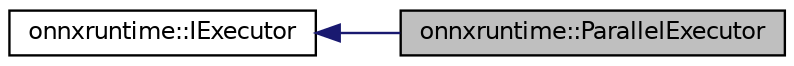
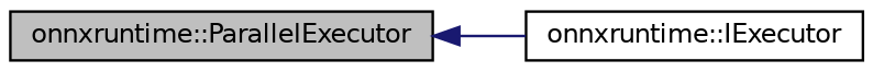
  digraph {
    rankdir=LR
    node [color=black fontname=Helvetica fontsize=10 shape=record style=filled]
    n1 [fillcolor=grey75 fontcolor=black height=0.2 label="onnxruntime::ParallelExecutor" width=0.4]
    n2 [fillcolor=white height=0.2 label="onnxruntime::IExecutor" width=0.4]
-   n2 -> n1 [color=midnightblue dir=back fontname=Helvetica fontsize=10 labelfontname=Helvetica labelfontsize=10 style=solid]
+   n1 -> n2 [color=midnightblue dir=back fontname=Helvetica fontsize=10 labelfontname=Helvetica labelfontsize=10 style=solid]
  }
